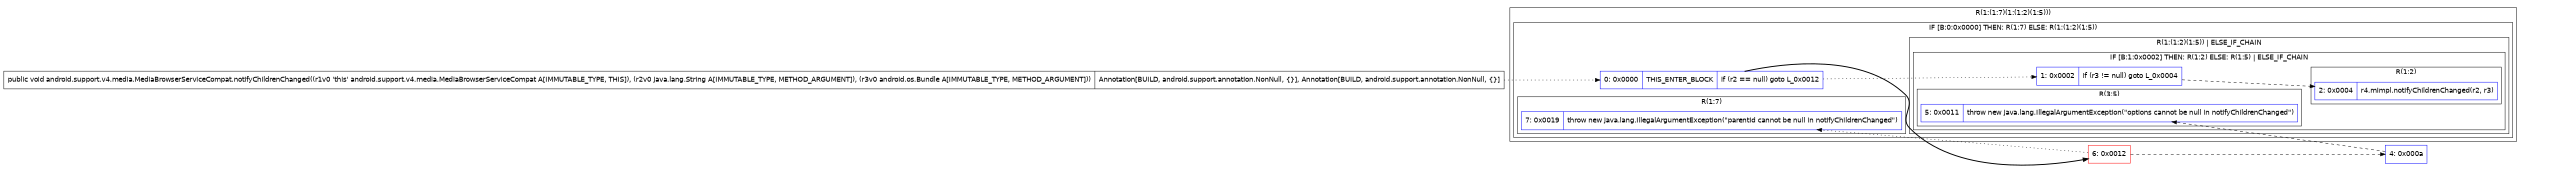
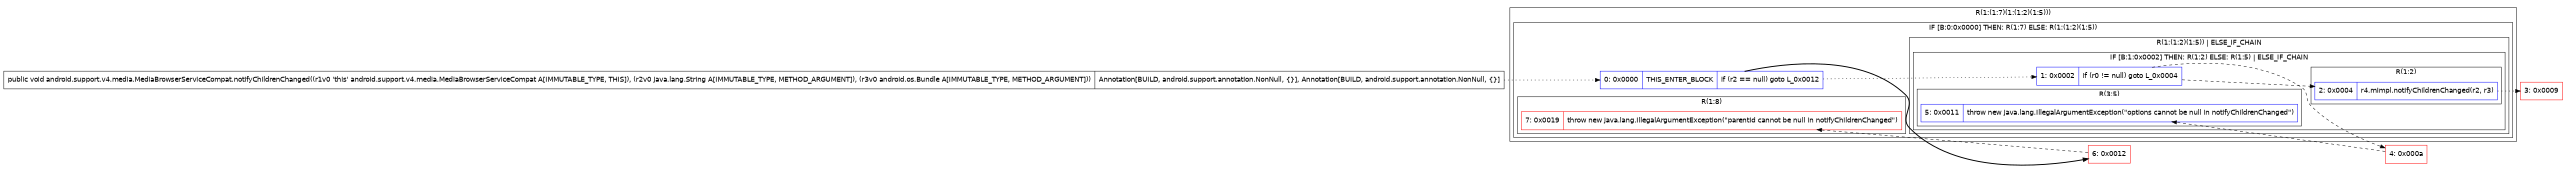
  digraph {
    fontname="DejaVu Sans"
    rankdir=LR
    node [color=blue fontname="DejaVu Sans" shape=record]
    edge [fontname="DejaVu Sans" style=dashed]
-   n1 [label="{7\:\ 0x0019|throw new java.lang.IllegalArgumentException(\"parentId cannot be null in notifyChildrenChanged\")\l}"]
+   n1 [color=red label="{7\:\ 0x0019|throw new java.lang.IllegalArgumentException(\"parentId cannot be null in notifyChildrenChanged\")\l}"]
    n2 [label="{2\:\ 0x0004|r4.mImpl.notifyChildrenChanged(r2, r3)\l}"]
    n3 [label="{5\:\ 0x0011|throw new java.lang.IllegalArgumentException(\"options cannot be null in notifyChildrenChanged\")\l}"]
-   n4 [label="{1\:\ 0x0002|if (r3 != null) goto L_0x0004\l}"]
+   n4 [label="{1\:\ 0x0002|if (r0 != null) goto L_0x0004\l}"]
    n5 [label="{0\:\ 0x0000|THIS_ENTER_BLOCK\l|if (r2 == null) goto L_0x0012\l}"]
-   n7 [label="{4\:\ 0x000a}"]
+   n6 [color=red label="{3\:\ 0x0009}"]
+   n7 [color=red label="{4\:\ 0x000a}"]
    n8 [color=red label="{6\:\ 0x0012}"]
    n9 [label="{public void android.support.v4.media.MediaBrowserServiceCompat.notifyChildrenChanged((r1v0 'this' android.support.v4.media.MediaBrowserServiceCompat A[IMMUTABLE_TYPE, THIS]), (r2v0 java.lang.String A[IMMUTABLE_TYPE, METHOD_ARGUMENT]), (r3v0 android.os.Bundle A[IMMUTABLE_TYPE, METHOD_ARGUMENT]))  | Annotation[BUILD, android.support.annotation.NonNull, \{\}], Annotation[BUILD, android.support.annotation.NonNull, \{\}]\l}" color=""]
    subgraph cluster_1 {
      label="R(1:(1:7)(1:(1:2)(1:5)))"
      subgraph cluster_2 {
        label="IF [B:0:0x0000] THEN: R(1:7) ELSE: R(1:(1:2)(1:5))"
        n5
        subgraph cluster_3 {
-         label="R(1:7)"
+         label="R(1:8)"
          n1
        }
        subgraph cluster_4 {
          label="R(1:(1:2)(1:5)) | ELSE_IF_CHAIN\l"
          subgraph cluster_5 {
            label="IF [B:1:0x0002] THEN: R(1:2) ELSE: R(1:5) | ELSE_IF_CHAIN\l"
            n4
            subgraph cluster_6 {
              label="R(1:2)"
              n2
            }
            subgraph cluster_7 {
              label="R(3:5)"
              n3
            }
          }
        }
      }
    }
+   n2 -> n6 [style=dotted]
    n4 -> n2
-   n8 -> n7
+   n4 -> n7
    n5 -> n4 [style=dotted]
    n5 -> n8 [style=bold]
    n7 -> n3
-   n8 -> n1 [style=dotted]
+   n8 -> n1
    n9 -> n5 [style=dotted]
  }
